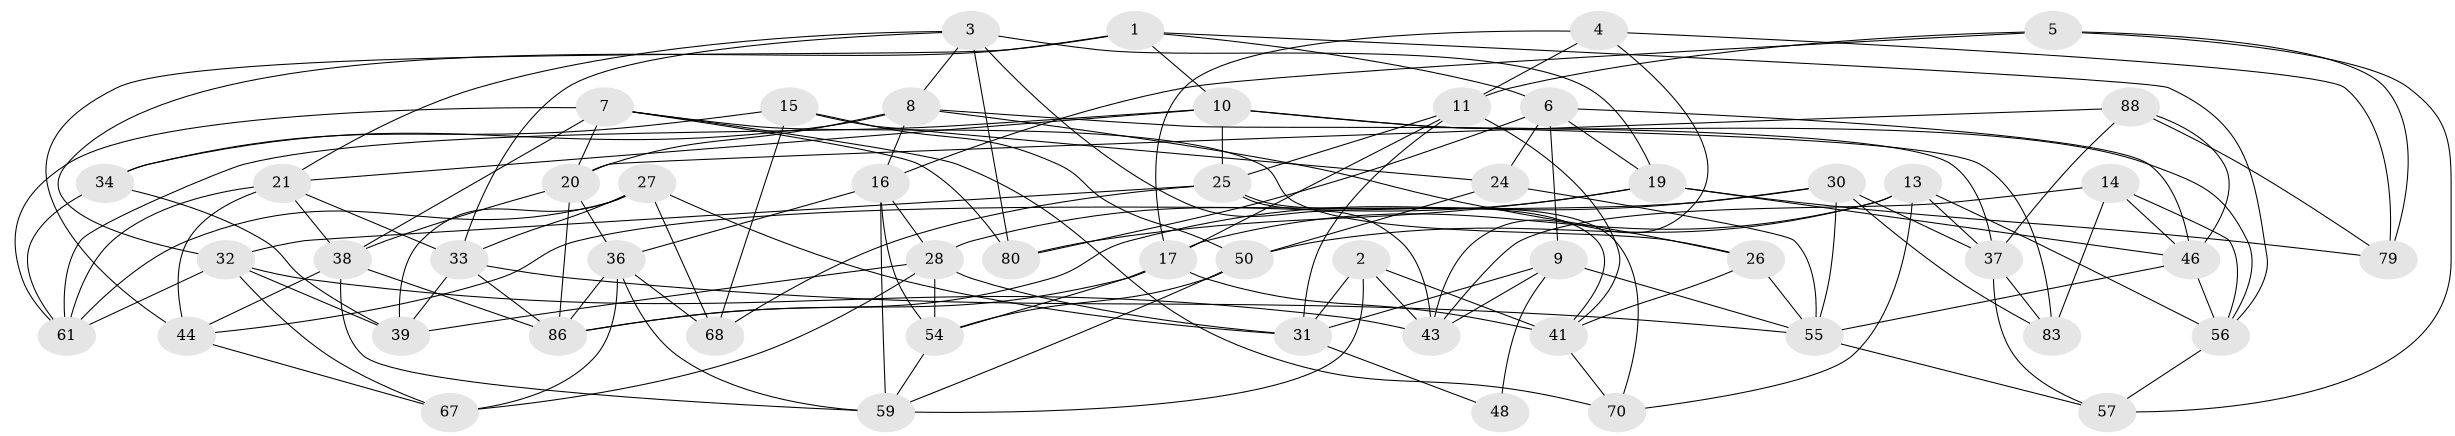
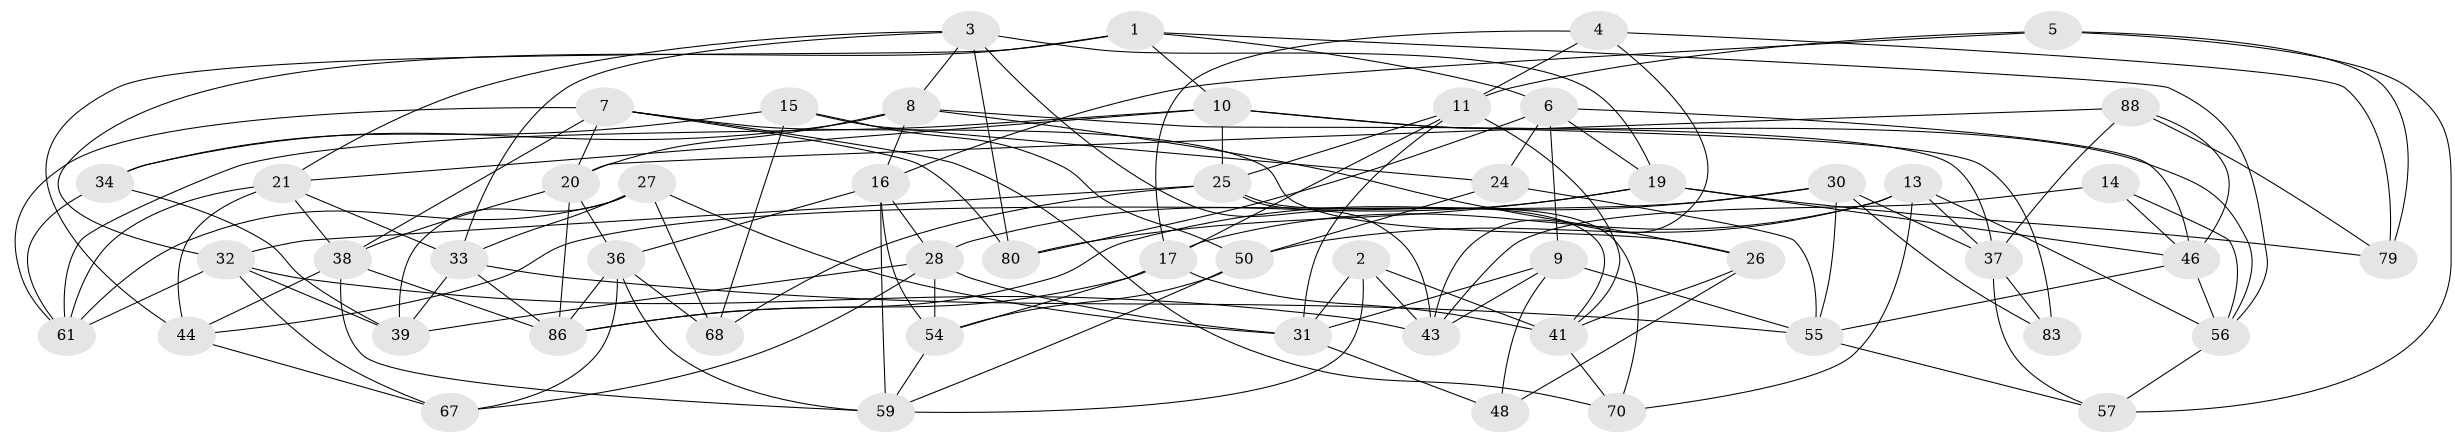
  graph {
    node [color=gray90 style=filled]
    1 [super="+22"]
    6 [super="+12"]
    10 [super="+29"]
    32 [super="+73"]
    44 [super="+53"]
    56 [super="+77"]
    19 [super="+78"]
    80
    9 [super="+82"]
    24
    46 [super="+49"]
    21 [super="+42"]
    61 [super="+62"]
    25 [super="+45"]
    83
    43 [super="+74"]
    39 [super="+52"]
    67
    57
    31 [super="+47"]
    48
    2
    41 [super="+84"]
    59 [super="+75"]
    70
    3 [super="+64"]
    8 [super="+71"]
    33 [super="+76"]
    16 [super="+51"]
    20 [super="+58"]
    26
    34
    37 [super="+85"]
    79
    28 [super="+65"]
    38 [super="+63"]
    55 [super="+88"]
    86 [super="+87"]
    11 [super="+40"]
    17 [super="+72"]
    4
    54
    5
    36 [super="+69"]
    50 [super="+66"]
    7 [super="+23"]
    30 [super="+35"]
    68
    13 [super="+60"]
    14
    15
    n52 [label=88]
    27 [super="+81"]
    1 -- 6
    1 -- 10
    1 -- 32
    1 -- 44 [weight=2]
    1 -- 56
    6 -- 19
    6 -- 80
    6 -- 9
    6 -- 24
    6 -- 46
    10 -- 56
    10 -- 21
    10 -- 61
    10 -- 25
    10 -- 83
    32 -- 61
    32 -- 43
    32 -- 39
    32 -- 67
    44 -- 67
    56 -- 57
    19 -- 80
    19 -- 46
    19 -- 79
    19 -- 28
    9 -- 43
    9 -- 31
    9 -- 48 [weight=2]
    9 -- 55
    24 -- 55
    24 -- 50
    46 -- 56
    46 -- 55
    21 -- 44
    21 -- 61
    21 -- 33
    21 -- 38
    25 -- 32
    25 -- 41
    25 -- 70
    25 -- 68
    31 -- 48
    2 -- 43
    2 -- 31
    2 -- 41
    2 -- 59
    41 -- 70
    3 -- 19
    3 -- 80
    3 -- 21
    3 -- 43
    3 -- 8
    3 -- 33
    8 -- 16
    8 -- 20
    8 -- 26
    8 -- 34
    8 -- 37
    33 -- 39
    33 -- 55
    33 -- 86
    16 -- 59
    16 -- 28
    16 -- 54
    16 -- 36
    20 -- 38
    20 -- 86
    20 -- 36
-   26 -- 55
+   26 -- 48
    26 -- 41
    34 -- 61
    34 -- 39
    37 -- 83
    37 -- 57
    28 -- 39
    28 -- 67
    28 -- 31
    28 -- 54
    38 -- 44
    38 -- 59
    38 -- 86
    55 -- 57
    11 -- 25
    11 -- 31
    11 -- 41
    11 -- 17
    17 -- 41
    17 -- 86
    17 -- 54
    4 -- 43
    4 -- 79
    4 -- 11
    4 -- 17
    54 -- 59
    5 -- 57
    5 -- 16
    5 -- 79
    5 -- 11
    36 -- 67
    36 -- 59
    36 -- 86
    36 -- 68
    50 -- 59
    50 -- 54
    7 -- 80
    7 -- 61
    7 -- 70
    7 -- 20
    7 -- 26
    7 -- 38
    30 -- 44
    30 -- 83
    30 -- 37
    30 -- 55
    30 -- 86
    13 -- 56
    13 -- 70
    13 -- 37 [weight=2]
    13 -- 17
    13 -- 50
    14 -- 56
    14 -- 46
-   14 -- 83
    14 -- 43
    15 -- 24
    15 -- 34
    15 -- 50
    15 -- 68
    n52 -- 46
    n52 -- 20
    n52 -- 37
    n52 -- 79
    27 -- 61
    27 -- 39 [weight=2]
    27 -- 31
    27 -- 33
    27 -- 68
  }
